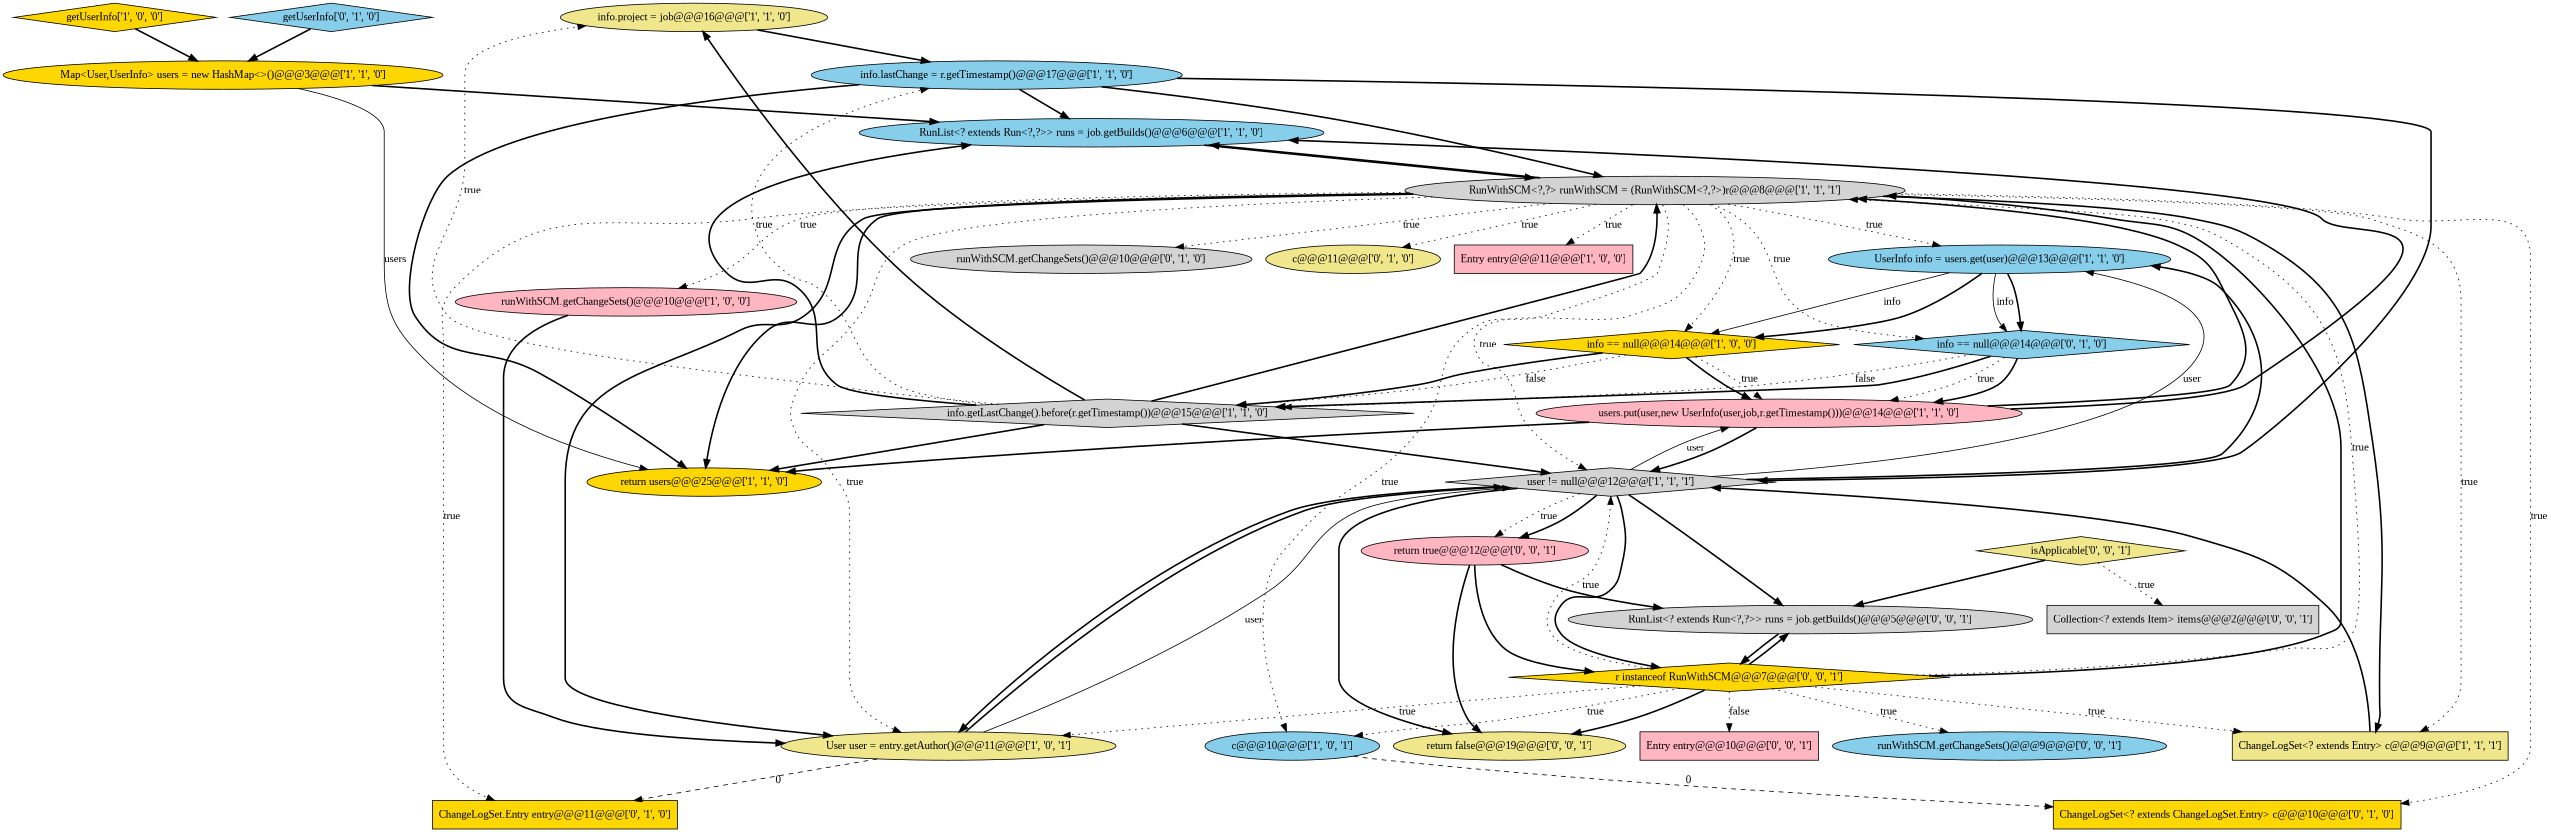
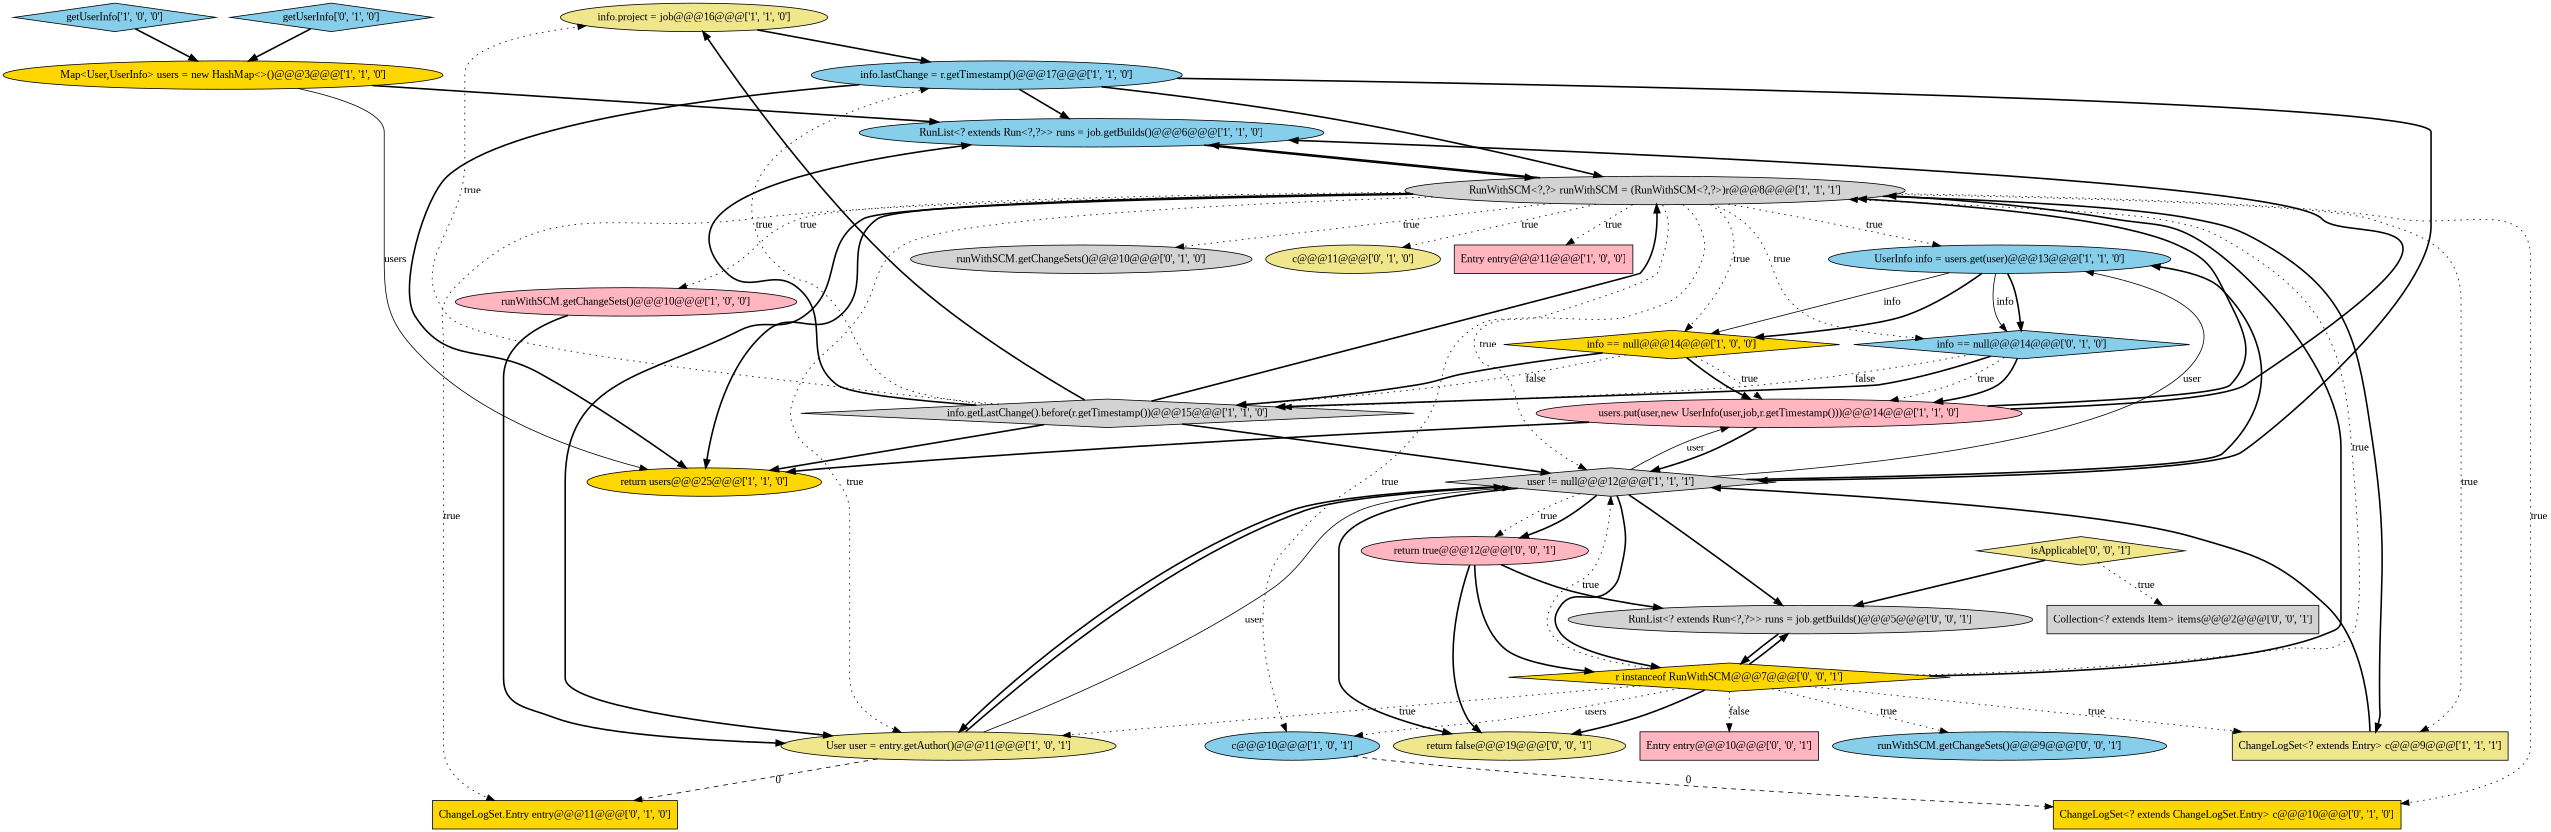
  digraph {
    fontname="Liberation Serif"
    node [fillcolor=skyblue fontname="Liberation Serif" shape=ellipse style=filled]
    edge [fontname="Liberation Serif" style=bold]
    n1 [fillcolor=khaki label="info.project = job@@@16@@@['1', '1', '0']"]
    n2 [label="info.lastChange = r.getTimestamp()@@@17@@@['1', '1', '0']"]
    n3 [fillcolor=gold label="return users@@@25@@@['1', '1', '0']"]
    n4 [label="RunList<? extends Run<?,?>> runs = job.getBuilds()@@@6@@@['1', '1', '0']"]
    n5 [fillcolor=lightgrey label="RunWithSCM<?,?> runWithSCM = (RunWithSCM<?,?>)r@@@8@@@['1', '1', '1']"]
    n6 [fillcolor=lightgrey label="user != null@@@12@@@['1', '1', '1']" shape=diamond]
    n7 [fillcolor=gold label="ChangeLogSet<? extends ChangeLogSet.Entry> c@@@10@@@['0', '1', '0']" shape=box]
    n8 [fillcolor=lightgrey label="RunList<? extends Run<?,?>> runs = job.getBuilds()@@@5@@@['0', '0', '1']"]
    n9 [fillcolor=gold label="r instanceof RunWithSCM@@@7@@@['0', '0', '1']" shape=diamond]
    n10 [label="runWithSCM.getChangeSets()@@@9@@@['0', '0', '1']"]
    n11 [label="c@@@10@@@['1', '0', '1']"]
    n12 [fillcolor=khaki label="User user = entry.getAuthor()@@@11@@@['1', '0', '1']"]
    n13 [fillcolor=khaki label="ChangeLogSet<? extends Entry> c@@@9@@@['1', '1', '1']" shape=box]
    n14 [fillcolor=khaki label="return false@@@19@@@['0', '0', '1']"]
    n15 [fillcolor=lightpink label="Entry entry@@@10@@@['0', '0', '1']" shape=box]
    n16 [fillcolor=gold label="Map<User,UserInfo> users = new HashMap<>()@@@3@@@['1', '1', '0']"]
    n17 [fillcolor=gold label="info == null@@@14@@@['1', '0', '0']" shape=diamond]
    n18 [fillcolor=lightgrey label="runWithSCM.getChangeSets()@@@10@@@['0', '1', '0']"]
    n19 [fillcolor=khaki label="c@@@11@@@['0', '1', '0']"]
    n20 [fillcolor=gold label="ChangeLogSet.Entry entry@@@11@@@['0', '1', '0']" shape=box]
    n21 [fillcolor=lightpink label="Entry entry@@@11@@@['1', '0', '0']" shape=box]
    n22 [fillcolor=lightpink label="runWithSCM.getChangeSets()@@@10@@@['1', '0', '0']"]
    n23 [label="info == null@@@14@@@['0', '1', '0']" shape=diamond]
    n24 [label="UserInfo info = users.get(user)@@@13@@@['1', '1', '0']"]
    n25 [fillcolor=lightpink label="return true@@@12@@@['0', '0', '1']"]
    n26 [fillcolor=lightpink label="users.put(user,new UserInfo(user,job,r.getTimestamp()))@@@14@@@['1', '1', '0']"]
    n27 [fillcolor=lightgrey label="info.getLastChange().before(r.getTimestamp())@@@15@@@['1', '1', '0']" shape=diamond]
    n28 [fillcolor=khaki label="isApplicable['0', '0', '1']" shape=diamond]
    n29 [fillcolor=lightgrey label="Collection<? extends Item> items@@@2@@@['0', '0', '1']" shape=box]
-   n30 [fillcolor=gold label="getUserInfo['1', '0', '0']" shape=diamond]
+   n30 [label="getUserInfo['1', '0', '0']" shape=diamond]
    n31 [label="getUserInfo['0', '1', '0']" shape=diamond]
    n1 -> n2
    n2 -> n3
    n2 -> n4
    n2 -> n5
    n2 -> n6
    n4 -> n5
    n5 -> n3
    n5 -> n4
    n5 -> n6 [label=true style=dotted]
    n5 -> n7 [label=true style=dotted]
    n5 -> n11 [label=true style=dotted]
    n5 -> n12
    n5 -> n12 [label=true style=dotted]
    n5 -> n13 [label=true style=dotted]
    n5 -> n13
    n5 -> n17 [label=true style=dotted]
    n5 -> n18 [label=true style=dotted]
    n5 -> n19 [label=true style=dotted]
    n5 -> n20 [label=true style=dotted]
    n5 -> n21 [label=true style=dotted]
    n5 -> n22 [label=true style=dotted]
    n5 -> n23 [label=true style=dotted]
    n5 -> n24 [label=true style=dotted]
    n6 -> n8
    n6 -> n9
    n6 -> n12
    n6 -> n14
    n6 -> n24
    n6 -> n24 [label=user style=solid]
    n6 -> n25 [label=true style=dotted]
    n6 -> n25
    n6 -> n26 [label=user style=solid]
    n8 -> n9
    n9 -> n5
    n9 -> n5 [label=true style=dotted]
    n9 -> n6 [label=true style=dotted]
    n9 -> n8
    n9 -> n10 [label=true style=dotted]
-   n9 -> n11 [label=true style=dotted]
+   n9 -> n11 [label=users style=dotted]
    n9 -> n12 [label=true style=dotted]
    n9 -> n13 [label=true style=dotted]
    n9 -> n14
    n9 -> n15 [label=false style=dotted]
    n11 -> n7 [label=0 style=dashed]
    n12 -> n6
    n12 -> n6 [label=user style=solid]
    n12 -> n20 [label=0 style=dashed]
    n13 -> n6
    n16 -> n3 [label=users style=solid]
    n16 -> n4
    n17 -> n26
    n17 -> n26 [label=true style=dotted]
    n17 -> n27
    n17 -> n27 [label=false style=dotted]
    n22 -> n12
    n23 -> n26 [label=true style=dotted]
    n23 -> n26
    n23 -> n27 [label=false style=dotted]
    n23 -> n27
    n24 -> n17 [label=info style=solid]
    n24 -> n17
    n24 -> n23 [label=info style=solid]
    n24 -> n23
    n25 -> n8
    n25 -> n9
    n25 -> n14
    n26 -> n3
    n26 -> n4
    n26 -> n5
    n26 -> n6
    n27 -> n1
    n27 -> n1 [label=true style=dotted]
    n27 -> n2 [label=true style=dotted]
    n27 -> n3
    n27 -> n4
    n27 -> n5
    n27 -> n6
    n28 -> n8
    n28 -> n29 [label=true style=dotted]
    n30 -> n16
    n31 -> n16
  }
